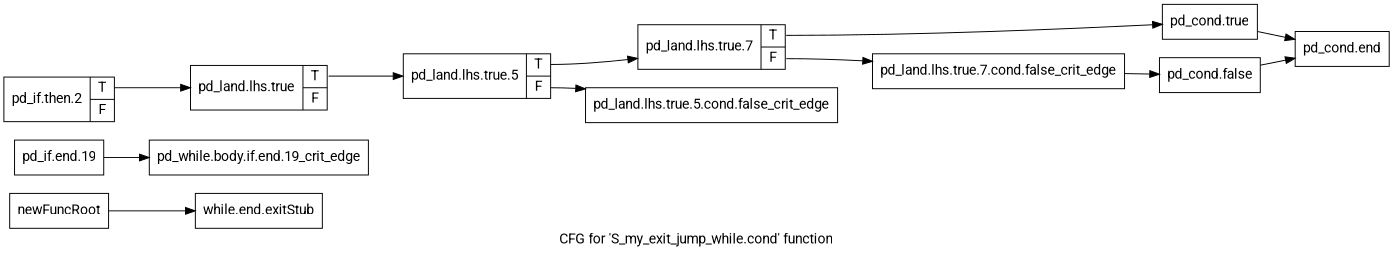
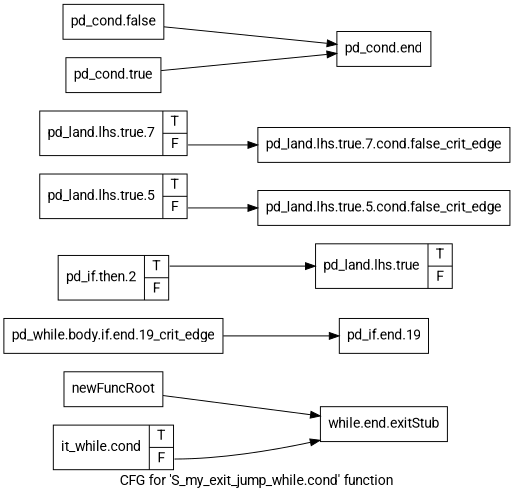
  digraph {
    fontname=Roboto
    label="CFG for 'S_my_exit_jump_while.cond' function"
    rankdir=LR
    node [fontname=Roboto shape=record]
    edge [fontname=Roboto]
    n1 [label="{newFuncRoot}"]
    n2 [label="{while.end.exitStub}"]
+   n3 [label="{it_while.cond|{<s0>T|<s1>F}}"]
    n4 [label="{pd_while.body.if.end.19_crit_edge}"]
    n5 [label="{pd_if.end.19}"]
    n6 [label="{pd_if.then.2|{<s0>T|<s1>F}}"]
    n7 [label="{pd_land.lhs.true|{<s0>T|<s1>F}}"]
    n8 [label="{pd_land.lhs.true.5|{<s0>T|<s1>F}}"]
    n9 [label="{pd_land.lhs.true.7|{<s0>T|<s1>F}}"]
    n10 [label="{pd_land.lhs.true.5.cond.false_crit_edge}"]
    n11 [label="{pd_cond.false}"]
    n12 [label="{pd_cond.end}"]
    n13 [label="{pd_cond.true}"]
    n14 [label="{pd_land.lhs.true.7.cond.false_crit_edge}"]
    n1 -> n2
-   n5 -> n4
+   n3 -> n2 [tailport=s1]
+   n4 -> n5
    n6 -> n7 [tailport=s0]
-   n7 -> n8 [tailport=s0]
-   n8 -> n9 [tailport=s0]
    n8 -> n10 [tailport=s1]
-   n9 -> n13 [tailport=s0]
    n9 -> n14 [tailport=s1]
    n11 -> n12
    n13 -> n12
-   n14 -> n11
  }
